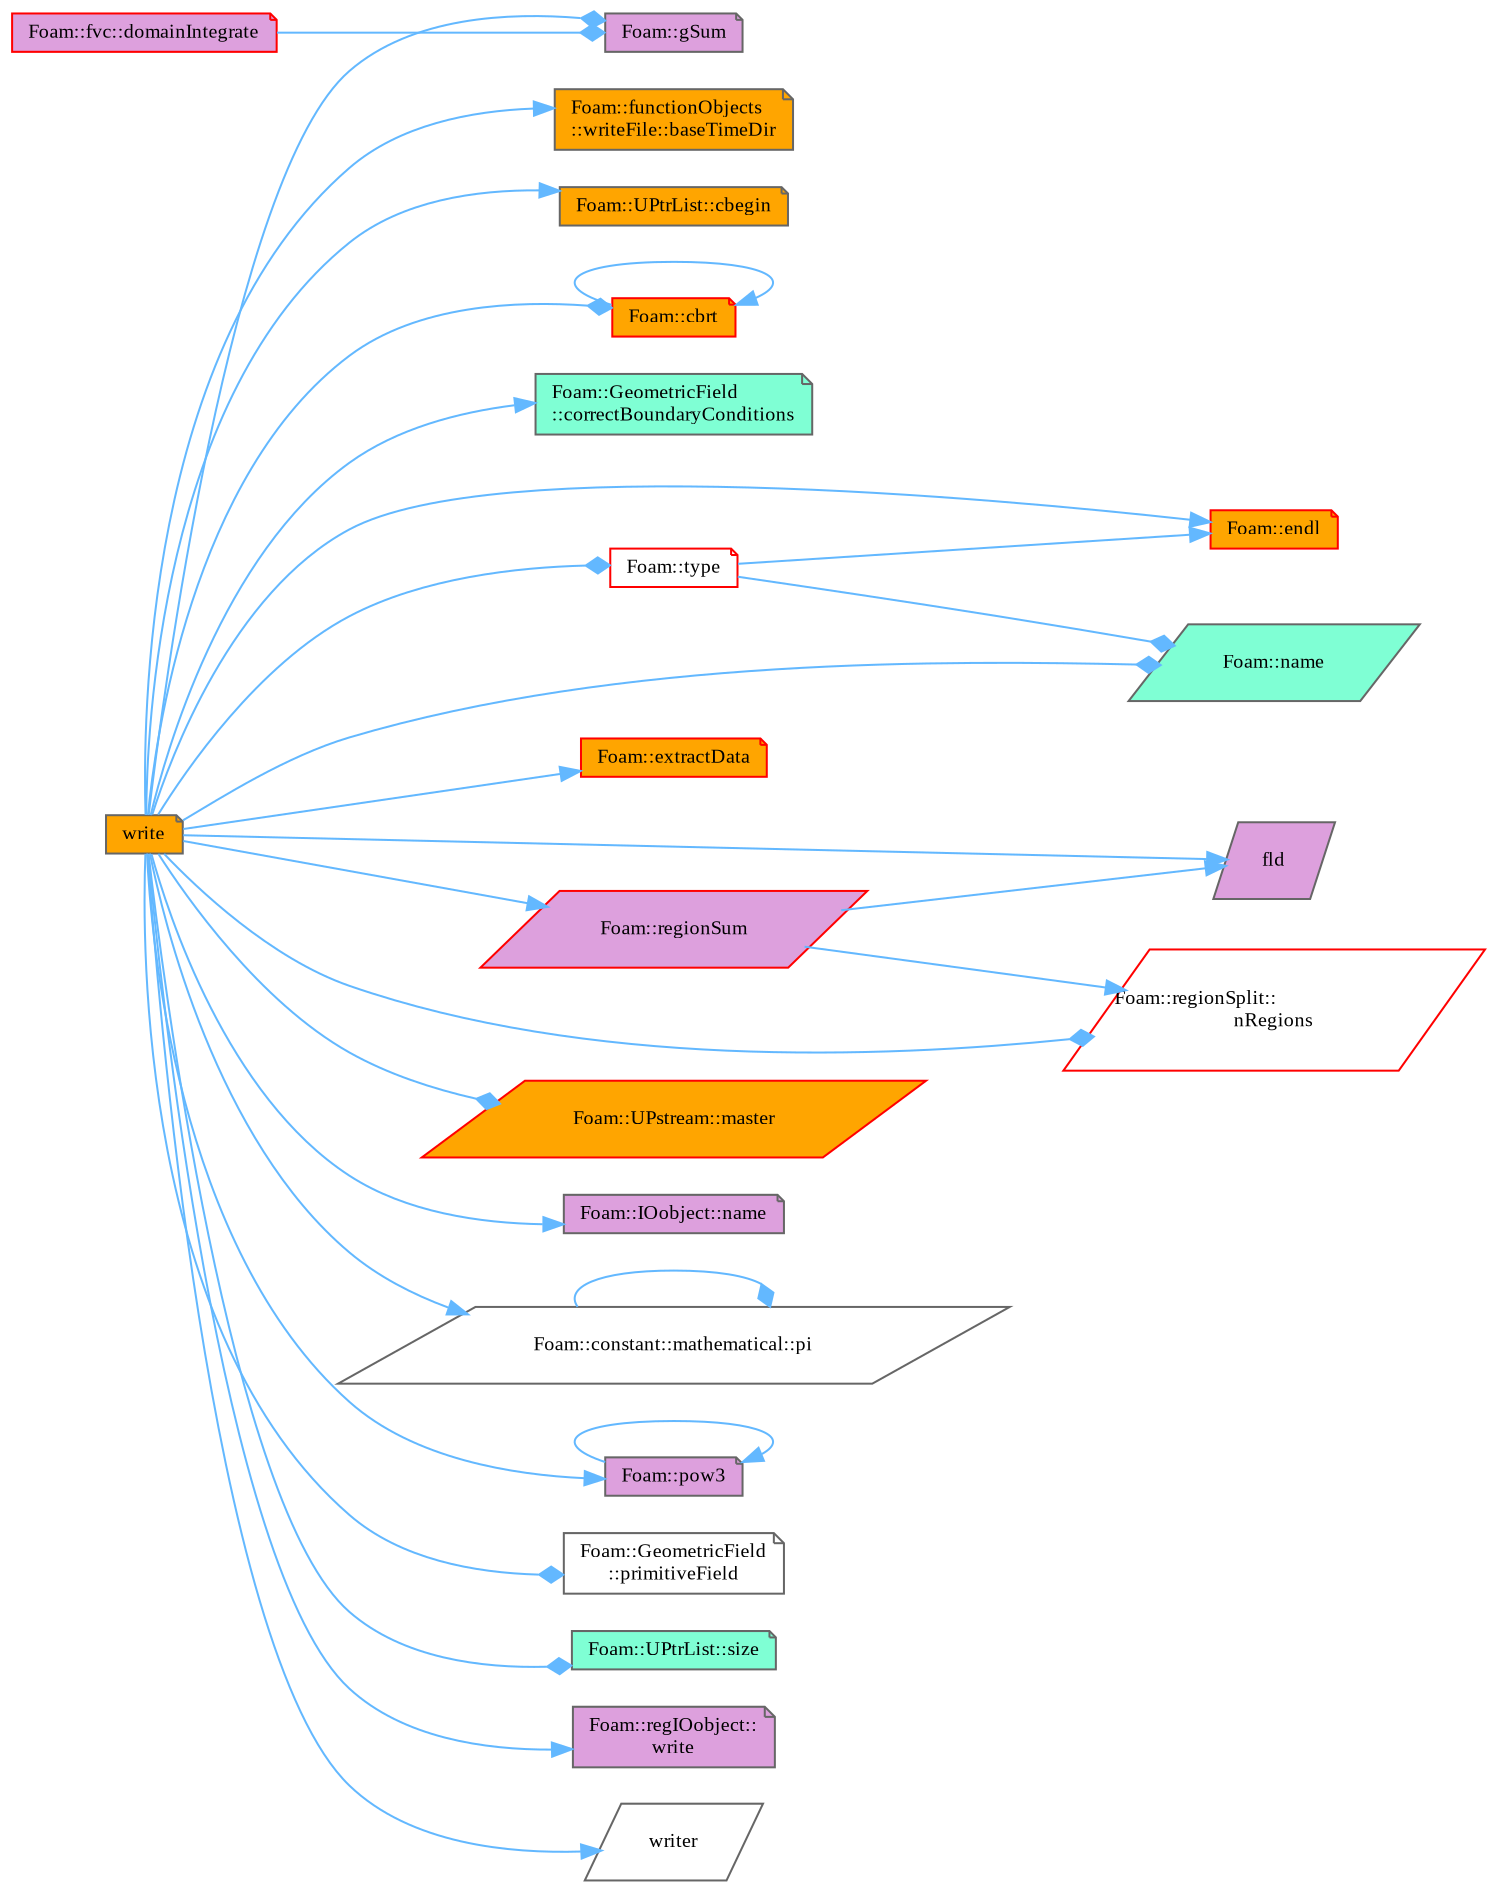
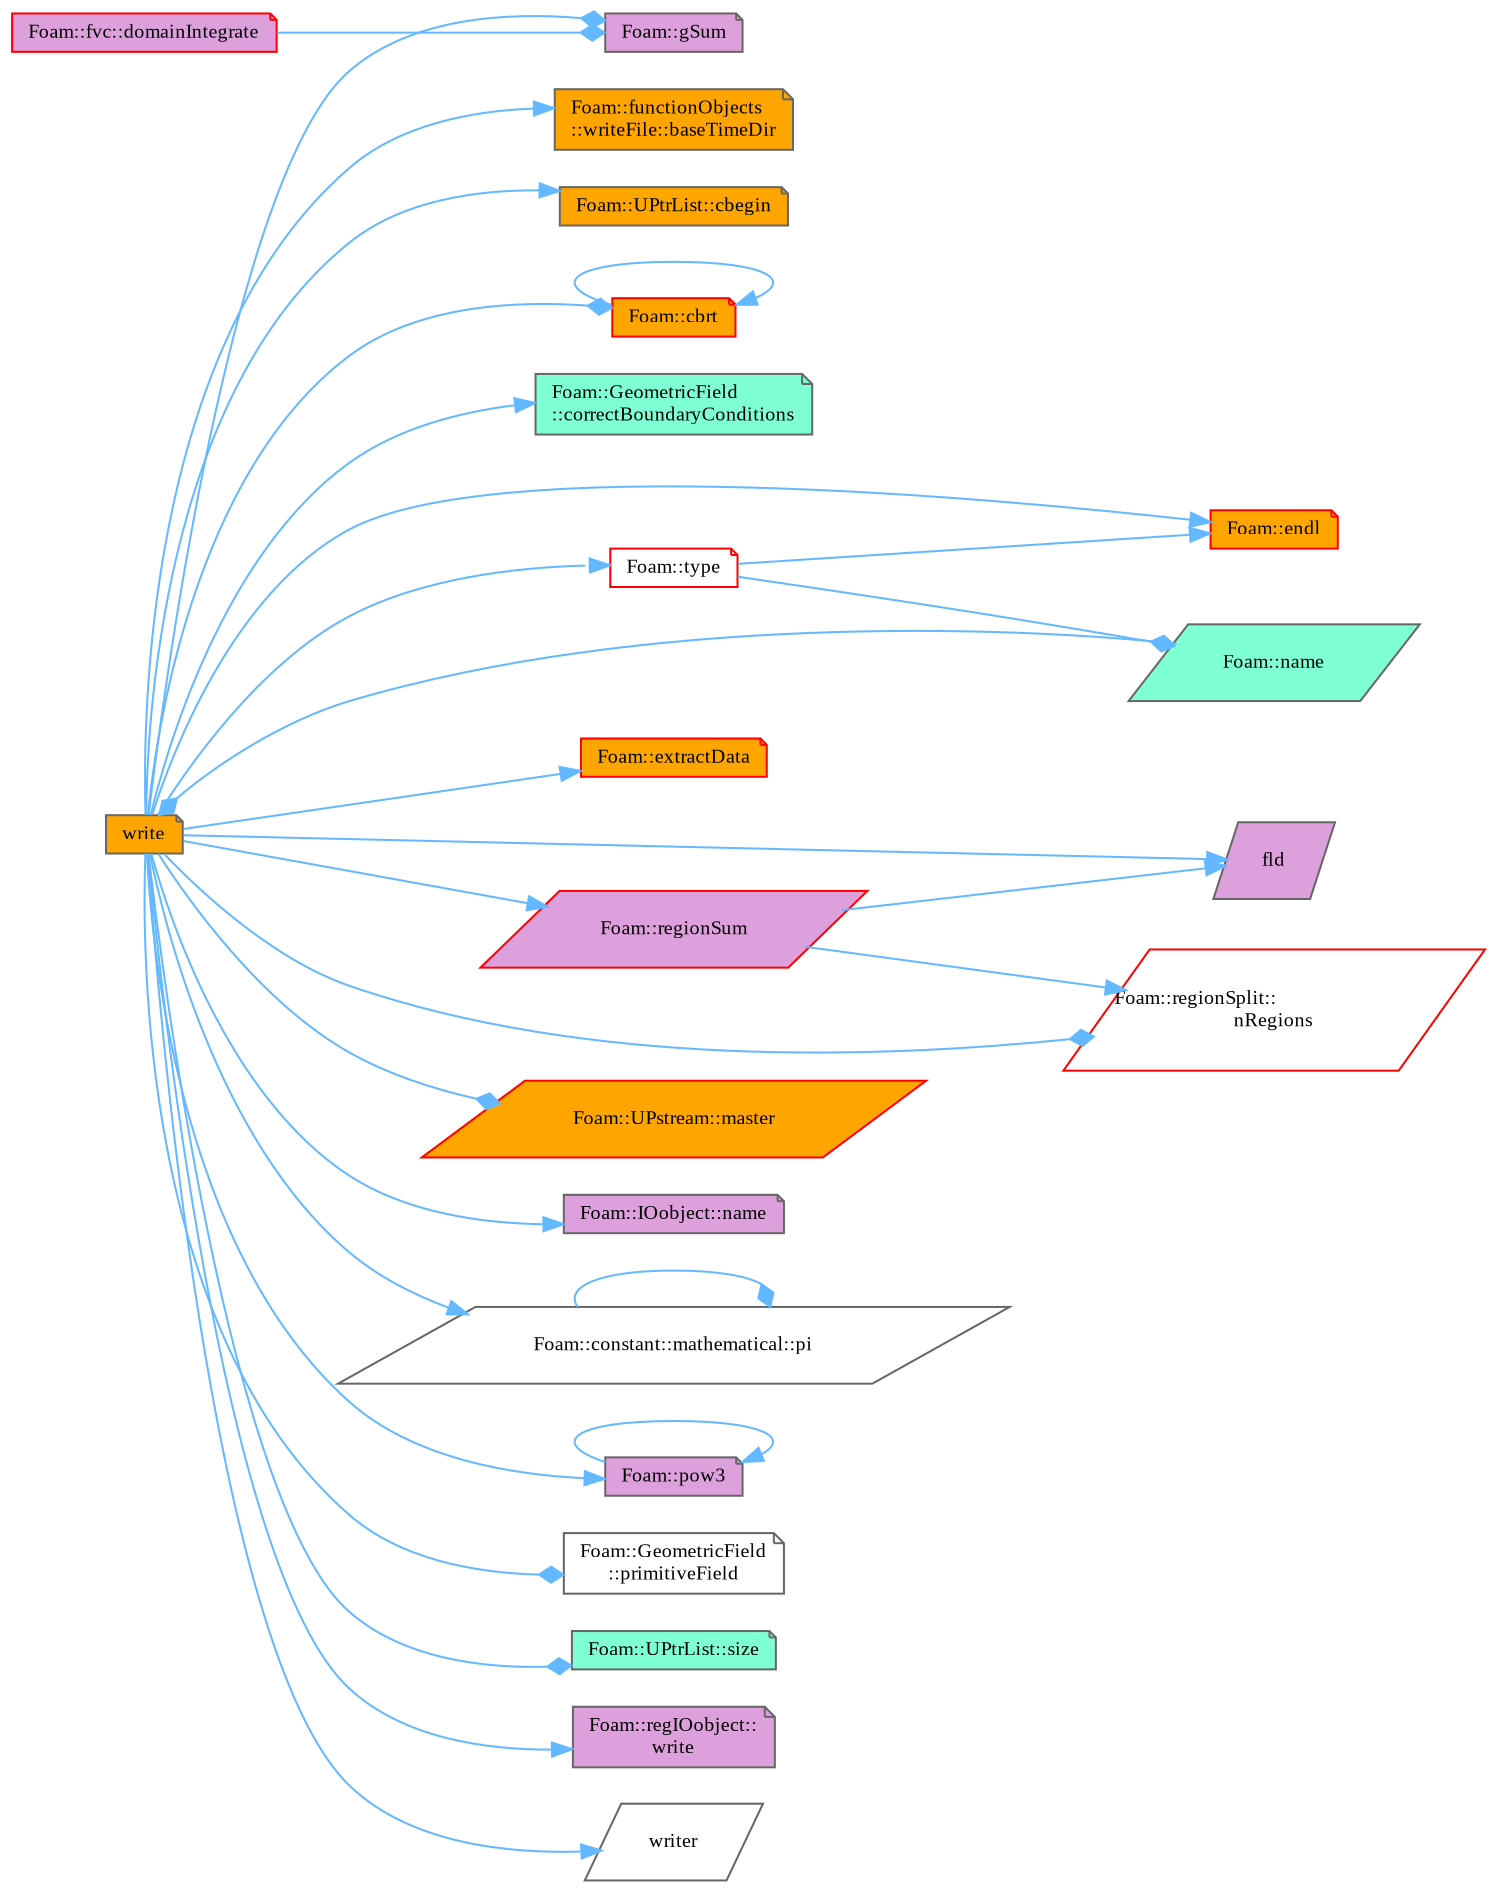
  digraph {
    fontname="Liberation Serif"
    rankdir=LR
    node [color=grey40 fillcolor=orange fontname="Liberation Serif" fontsize=10 shape=note style=filled]
    edge [arrowhead=normal color=steelblue1 fontname="Liberation Serif" fontsize=10 labelfontname=Helvetica labelfontsize=10 style=solid]
    n1 [color=gray40 fontcolor=black height=0.2 label=write width=0.4]
    n2 [height=0.2 label="Foam::functionObjects\l::writeFile::baseTimeDir" width=0.4]
    n3 [height=0.2 label="Foam::UPtrList::cbegin" width=0.4]
    n4 [color=red height=0.2 label="Foam::cbrt" width=0.4]
    n5 [fillcolor=aquamarine height=0.2 label="Foam::GeometricField\l::correctBoundaryConditions" width=0.4]
    n6 [fillcolor=plum height=0.2 label="Foam::gSum" width=0.4]
    n7 [color=red height=0.2 label="Foam::endl" width=0.4]
    n8 [color=red height=0.2 label="Foam::extractData" width=0.4]
    n9 [fillcolor=plum height=0.2 label=fld shape=parallelogram width=0.4]
    n10 [color=red height=0.2 label="Foam::UPstream::master" shape=parallelogram width=0.4]
    n11 [fillcolor=plum height=0.2 label="Foam::IOobject::name" width=0.4]
    n12 [fillcolor=aquamarine height=0.2 label="Foam::name" shape=parallelogram width=0.4]
    n13 [color=red fillcolor=white height=0.2 label="Foam::regionSplit::\lnRegions" shape=parallelogram width=0.4]
    n14 [fillcolor=white height=0.2 label="Foam::constant::mathematical::pi" shape=parallelogram width=0.4]
    n15 [fillcolor=plum height=0.2 label="Foam::pow3" width=0.4]
    n16 [fillcolor=white height=0.2 label="Foam::GeometricField\l::primitiveField" width=0.4]
    n17 [color=red fillcolor=plum height=0.2 label="Foam::regionSum" shape=parallelogram width=0.4]
    n18 [fillcolor=aquamarine height=0.2 label="Foam::UPtrList::size" width=0.4]
    n19 [color=red fillcolor=white height=0.2 label="Foam::type" width=0.4]
    n20 [fillcolor=plum height=0.2 label="Foam::regIOobject::\lwrite" width=0.4]
    n21 [fillcolor=white height=0.2 label=writer shape=parallelogram width=0.4]
    n22 [color=red fillcolor=plum height=0.2 label="Foam::fvc::domainIntegrate" width=0.4]
    n1 -> n2
    n1 -> n3
    n1 -> n4 [arrowhead=diamond]
    n1 -> n5
    n1 -> n6 [arrowhead=diamond]
    n1 -> n7
    n1 -> n8
    n1 -> n9
    n1 -> n10 [arrowhead=diamond]
    n1 -> n11
-   n1 -> n12 [arrowhead=diamond]
+   n12 -> n1 [arrowhead=diamond]
    n1 -> n13 [arrowhead=diamond]
    n1 -> n14
    n1 -> n15
    n1 -> n16 [arrowhead=diamond]
    n1 -> n17
    n1 -> n18 [arrowhead=diamond]
-   n1 -> n19 [arrowhead=diamond]
+   n1 -> n19
    n1 -> n20
    n1 -> n21
    n4 -> n4
    n14 -> n14 [arrowhead=diamond]
    n15 -> n15
    n17 -> n9
    n17 -> n13
    n19 -> n7
    n19 -> n12 [arrowhead=diamond]
    n22 -> n6 [arrowhead=diamond]
  }
